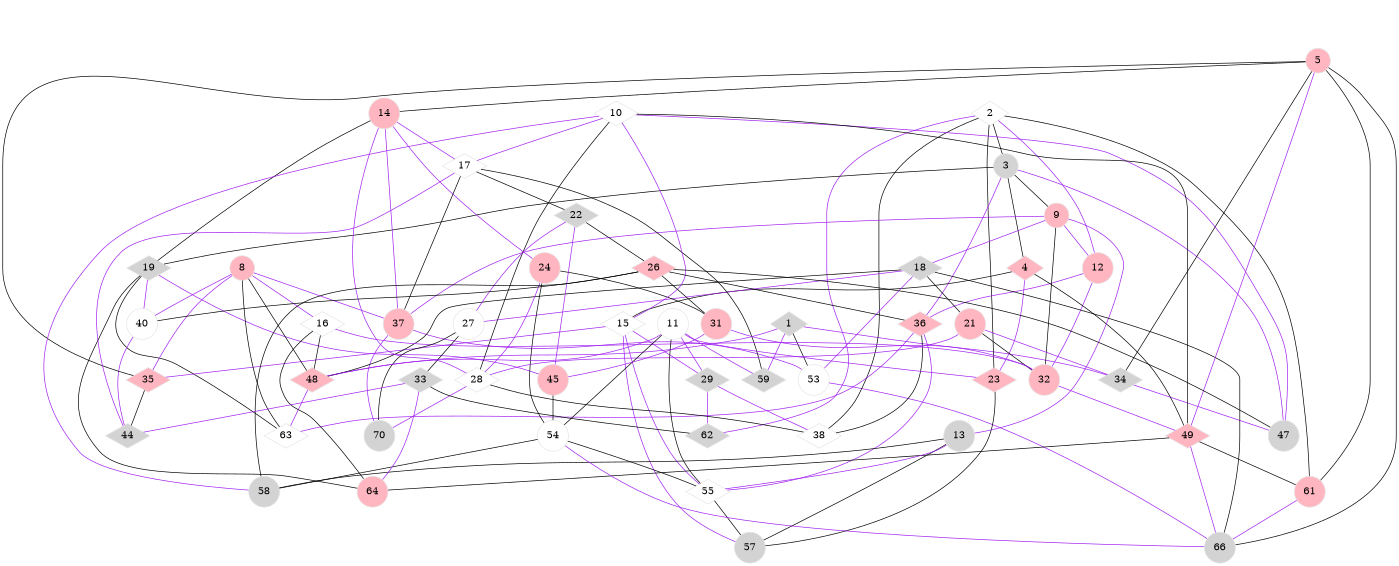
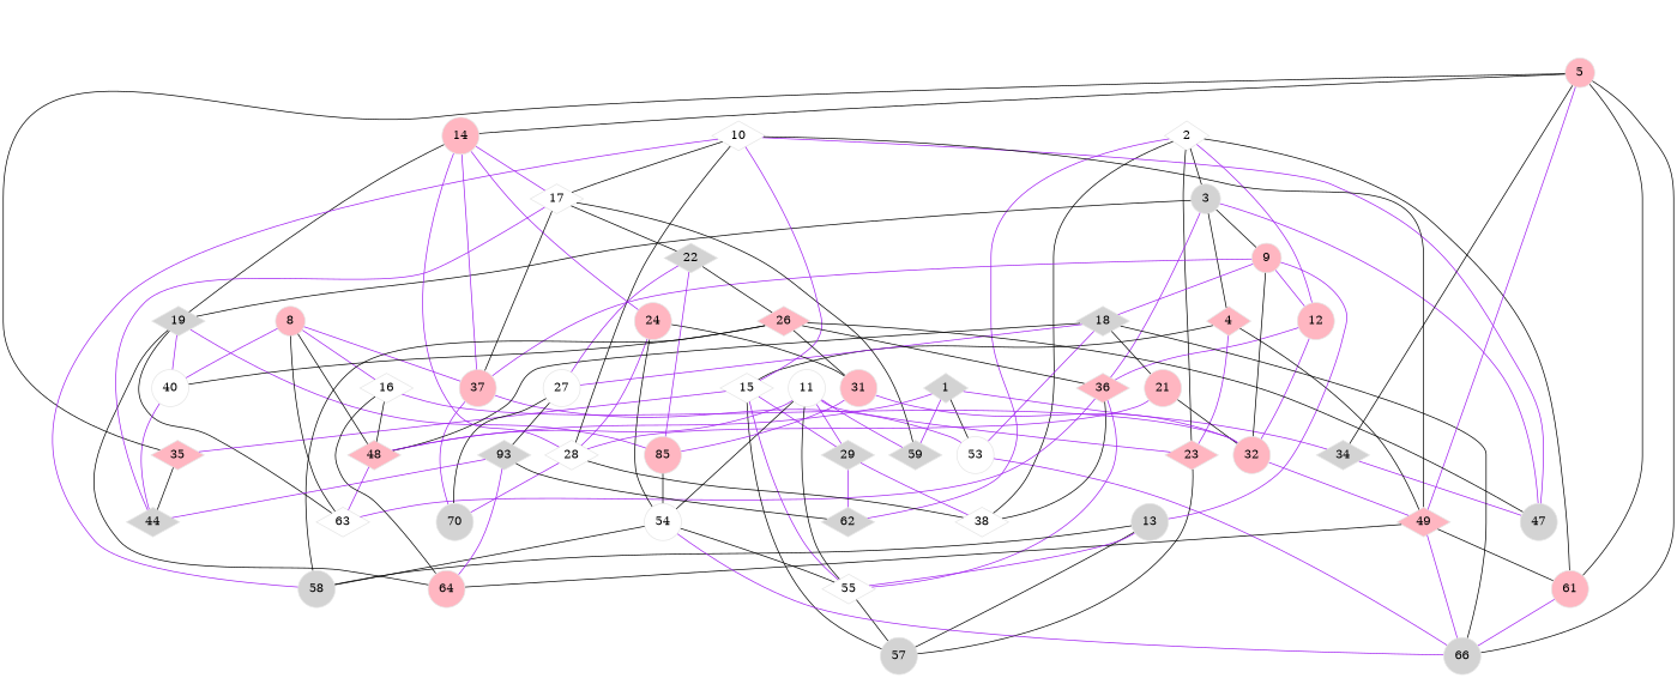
  graph {
    node [color=gray90 fillcolor=lightpink shape=diamond style=filled]
    edge [color=purple]
    1 [fillcolor=lightgrey]
    34 [fillcolor=lightgrey]
    48 [super="+56"]
    53 [fillcolor=white shape=circle]
    59 [fillcolor=lightgrey]
    47 [fillcolor=lightgrey shape=circle]
    63 [fillcolor=white]
    66 [fillcolor=lightgrey shape=circle super="+73"]
    2 [fillcolor=white super="+7"]
    3 [fillcolor=lightgrey shape=circle super="+46"]
    12 [shape=circle]
    23
    38 [fillcolor=white]
    n14 [label=61 shape=circle]
    62 [fillcolor=lightgrey]
    4
    9 [shape=circle super="+52"]
    19 [fillcolor=lightgrey super="+39"]
    36 [super="+67"]
    32 [shape=circle super="+72"]
    57 [fillcolor=lightgrey shape=circle]
    15 [fillcolor=white super="+20"]
    49 [super="+50"]
    37 [shape=circle super="+42"]
    13 [fillcolor=lightgrey shape=circle]
    18 [fillcolor=lightgrey super="+60"]
    40 [fillcolor=white shape=circle]
    64 [shape=circle]
-   45 [shape=circle]
+   45 [shape=circle label=85]
    55 [fillcolor=white super="+71"]
    35
    29 [fillcolor=lightgrey]
    5 [shape=circle super="+6"]
    14 [shape=circle super="+30"]
    17 [fillcolor=white super="+65"]
    28 [fillcolor=white super="+43"]
    24 [shape=circle]
    44 [fillcolor=lightgrey]
    8 [shape=circle super="+61"]
    16 [fillcolor=white]
    70 [fillcolor=lightgrey shape=circle]
    58 [fillcolor=lightgrey shape=circle]
    21 [shape=circle]
    27 [fillcolor=white shape=circle]
    10 [fillcolor=white super="+69"]
    22 [fillcolor=lightgrey]
    11 [fillcolor=white shape=circle super="+25"]
    54 [fillcolor=white shape=circle super="+68"]
    31 [shape=circle]
    26 [super="+41"]
-   33 [fillcolor=lightgrey]
+   33 [fillcolor=lightgrey label=93]
    1 -- 34
    1 -- 48
    1 -- 53 [color=black]
    1 -- 59
    34 -- 47
    48 -- 63
    53 -- 66
    2 -- 3 [color=black]
    2 -- 12
    2 -- 23 [color=black]
    2 -- 38 [color=black]
    2 -- n14 [color=black]
    2 -- 62
    3 -- 47
    3 -- 4 [color=black]
    3 -- 9 [color=black]
    3 -- 19 [color=black]
    3 -- 36
    12 -- 36
    12 -- 32
    23 -- 57 [color=black]
    n14 -- 66
    4 -- 23
    4 -- 15 [color=black]
    4 -- 49 [color=black]
    9 -- 12
    9 -- 32 [color=black]
    9 -- 37
    9 -- 13
    9 -- 18
    19 -- 63 [color=black]
    19 -- 40
    19 -- 64 [color=black]
    19 -- 45
    36 -- 63
    36 -- 38 [color=black]
    36 -- 55
    32 -- 49
-   15 -- 57
+   15 -- 57 [color=black]
    15 -- 55
    15 -- 35
    15 -- 29
    49 -- 66
    49 -- n14 [color=black]
    49 -- 64 [color=black]
    37 -- 53
    37 -- 70
    13 -- 57 [color=black]
    13 -- 55
    13 -- 58 [color=black]
    18 -- 48 [color=black]
    18 -- 53
    18 -- 66 [color=black]
    18 -- 21 [color=black]
    18 -- 27
    40 -- 44
    45 -- 54 [color=black]
    55 -- 57 [color=black]
    35 -- 44 [color=black]
    29 -- 38
    29 -- 62
    5 -- 34 [color=black]
    5 -- 66 [color=black]
    5 -- n14 [color=black]
    5 -- 49
    5 -- 35 [color=black]
    5 -- 14 [color=black]
    14 -- 19 [color=black]
    14 -- 37
    14 -- 17
    14 -- 28
    14 -- 24
    17 -- 59 [color=black]
    17 -- 37 [color=black]
    17 -- 44
    17 -- 22 [color=black]
    28 -- 38 [color=black]
    28 -- 70
    24 -- 28
    24 -- 54 [color=black]
    24 -- 31 [color=black]
    8 -- 48 [color=black]
    8 -- 63 [color=black]
    8 -- 37
    8 -- 40
-   8 -- 35
    8 -- 16
    16 -- 48 [color=black]
    16 -- 32
    16 -- 64 [color=black]
-   21 -- 34
    21 -- 32 [color=black]
    21 -- 28
    27 -- 70 [color=black]
    27 -- 33 [color=black]
    10 -- 47
    10 -- 15
    10 -- 49 [color=black]
-   10 -- 17
+   10 -- 17 [color=black]
    10 -- 28 [color=black]
    10 -- 58
    22 -- 45
    22 -- 27
    22 -- 26 [color=black]
    11 -- 48
    11 -- 59
    11 -- 23
    11 -- 55 [color=black]
    11 -- 29
    11 -- 54 [color=black]
    54 -- 66
    54 -- 55 [color=black]
    54 -- 58 [color=black]
    31 -- 32
    31 -- 45
    26 -- 47 [color=black]
    26 -- 36 [color=black]
    26 -- 40 [color=black]
    26 -- 58 [color=black]
    26 -- 31 [color=black]
    33 -- 62 [color=black]
    33 -- 64
    33 -- 44
  }
